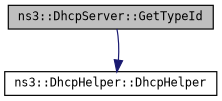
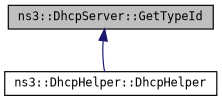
  digraph {
    rankdir=TB
    fontname="DejaVu Sans Mono"
    node [color=black fontname="DejaVu Sans Mono" fontsize=10 shape=record style=filled]
    n1 [fillcolor=grey75 fontcolor=black height=0.2 label="ns3::DhcpServer::GetTypeId" width=0.4]
    n2 [fillcolor=white height=0.2 label="ns3::DhcpHelper::DhcpHelper" width=0.4]
-   n2 -> n1 [color=midnightblue dir=back fontname="DejaVu Sans Mono" fontsize=10 labelfontname=Helvetica labelfontsize=10 style=solid]
+   n1 -> n2 [color=midnightblue dir=back fontname="DejaVu Sans Mono" fontsize=10 labelfontname=Helvetica labelfontsize=10 style=solid]
  }
